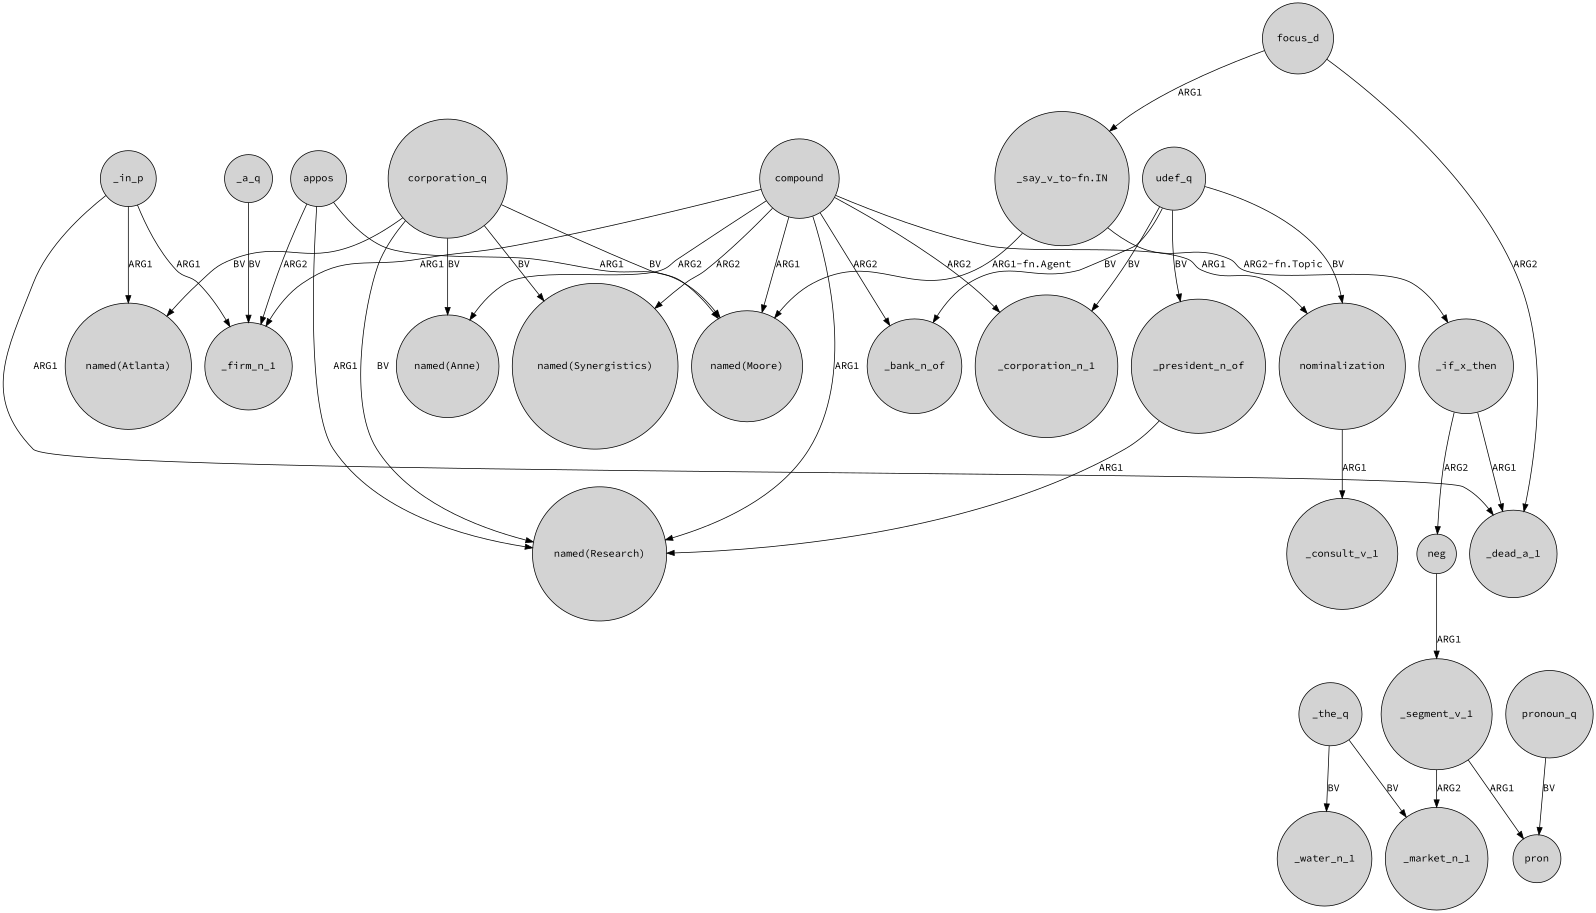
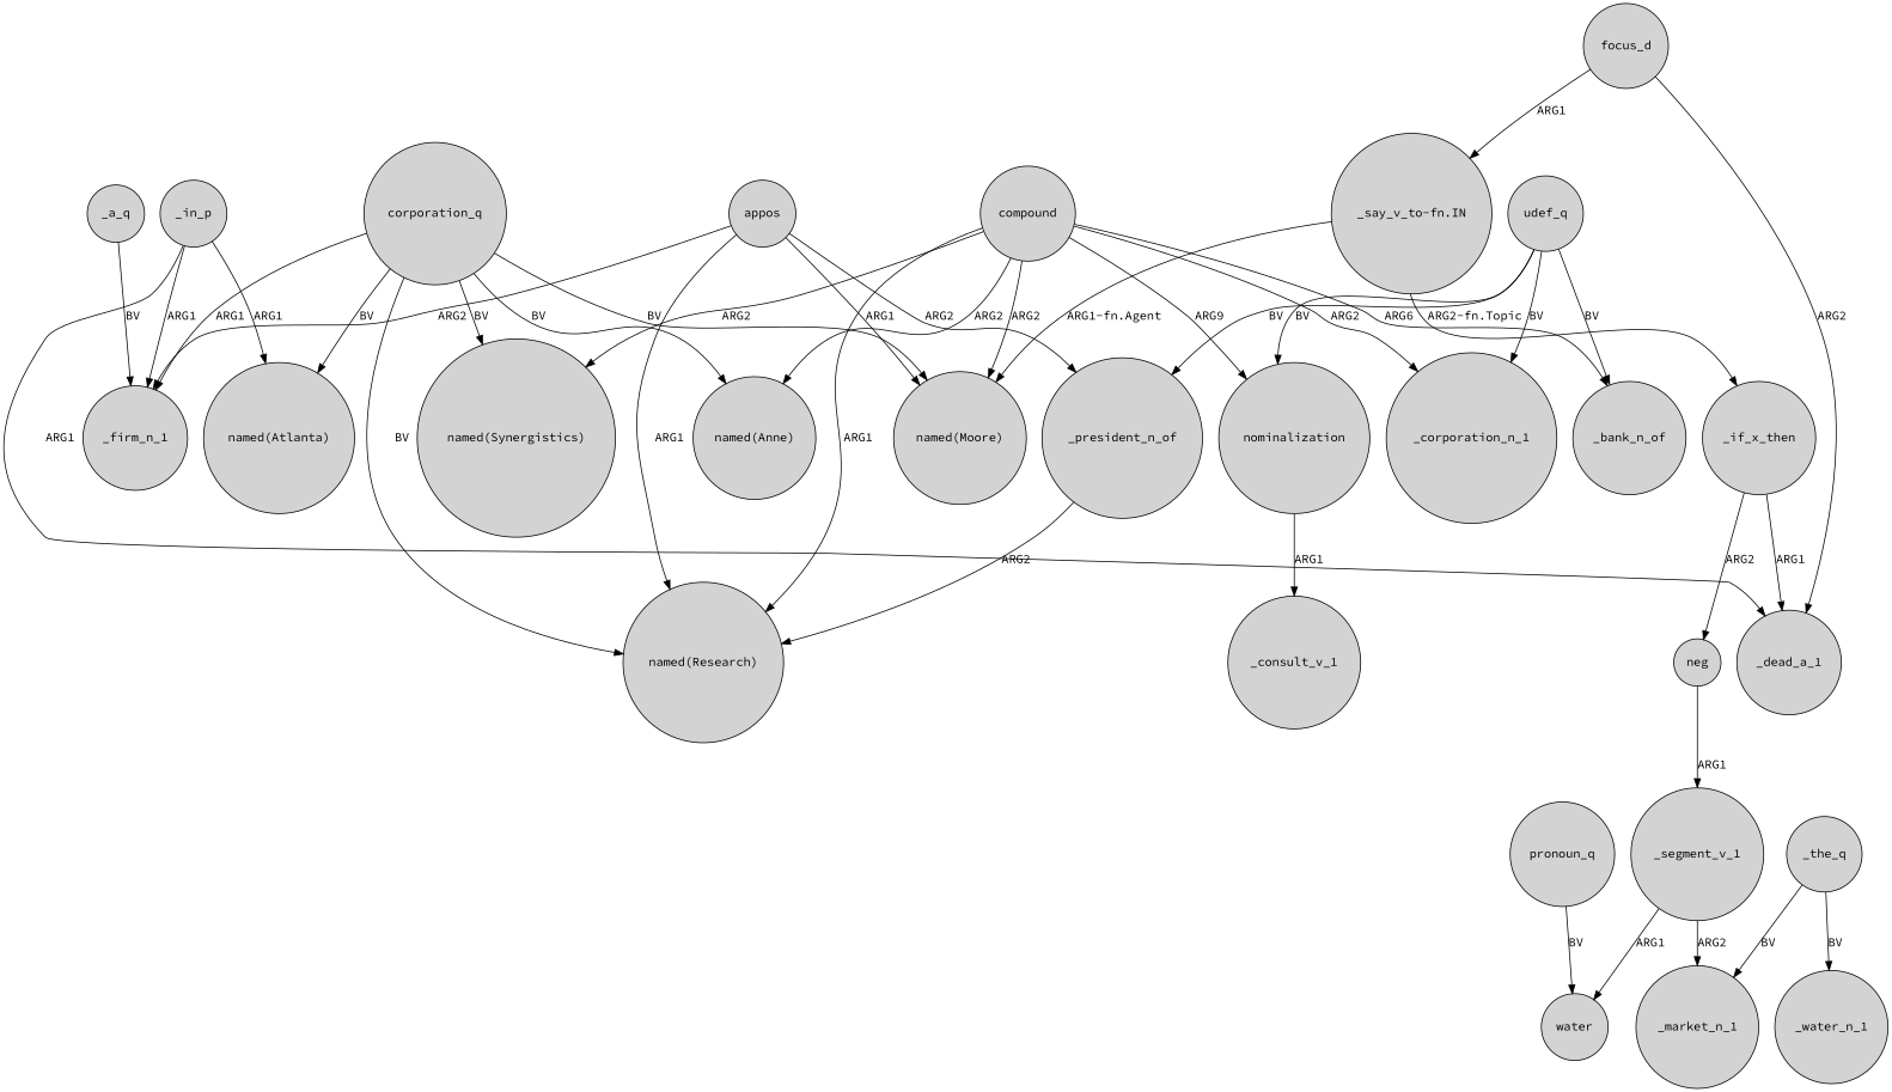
  digraph {
    fontname="Source Code Pro"
    node [fontname="Source Code Pro" shape=circle style=filled]
    edge [fontname="Source Code Pro"]
    _in_p
    "named(Atlanta)"
    _firm_n_1
    _dead_a_1
    compound
    _bank_n_of
    "named(Anne)"
    "named(Research)"
    _corporation_n_1
    "named(Synergistics)"
    "named(Moore)"
    nominalization
    _consult_v_1
    "_say_v_to-fn.IN"
    _if_x_then
    neg
    _segment_v_1
    appos
    _president_n_of
    n20 [label=corporation_q]
    _the_q
    _water_n_1
    _market_n_1
-   pron
+   pron [label=water]
    _a_q
    pronoun_q
    focus_d
    udef_q
    _in_p -> "named(Atlanta)" [label=ARG1]
    _in_p -> _firm_n_1 [label=ARG1]
    _in_p -> _dead_a_1 [label=ARG1]
-   compound -> _firm_n_1 [label=ARG1]
-   compound -> _bank_n_of [label=ARG2]
+   n20 -> _firm_n_1 [label=ARG1]
+   compound -> _bank_n_of [label=ARG6]
    compound -> "named(Anne)" [label=ARG2]
    compound -> "named(Research)" [label=ARG1]
    compound -> _corporation_n_1 [label=ARG2]
    compound -> "named(Synergistics)" [label=ARG2]
-   compound -> "named(Moore)" [label=ARG1]
-   compound -> nominalization [label=ARG1]
+   compound -> "named(Moore)" [label=ARG2]
+   compound -> nominalization [label=ARG9]
    nominalization -> _consult_v_1 [label=ARG1]
    "_say_v_to-fn.IN" -> "named(Moore)" [label="ARG1-fn.Agent"]
    "_say_v_to-fn.IN" -> _if_x_then [label="ARG2-fn.Topic"]
    _if_x_then -> _dead_a_1 [label=ARG1]
    _if_x_then -> neg [label=ARG2]
    neg -> _segment_v_1 [label=ARG1]
    _segment_v_1 -> _market_n_1 [label=ARG2]
    _segment_v_1 -> pron [label=ARG1]
    appos -> _firm_n_1 [label=ARG2]
    appos -> "named(Research)" [label=ARG1]
    appos -> "named(Moore)" [label=ARG1]
-   _president_n_of -> "named(Research)" [label=ARG1]
+   appos -> _president_n_of [label=ARG2]
+   _president_n_of -> "named(Research)" [label=ARG2]
    n20 -> "named(Atlanta)" [label=BV]
    n20 -> "named(Anne)" [label=BV]
    n20 -> "named(Research)" [label=BV]
    n20 -> "named(Synergistics)" [label=BV]
    n20 -> "named(Moore)" [label=BV]
    _the_q -> _water_n_1 [label=BV]
    _the_q -> _market_n_1 [label=BV]
    _a_q -> _firm_n_1 [label=BV]
    pronoun_q -> pron [label=BV]
    focus_d -> _dead_a_1 [label=ARG2]
    focus_d -> "_say_v_to-fn.IN" [label=ARG1]
    udef_q -> _bank_n_of [label=BV]
    udef_q -> _corporation_n_1 [label=BV]
    udef_q -> nominalization [label=BV]
    udef_q -> _president_n_of [label=BV]
  }
